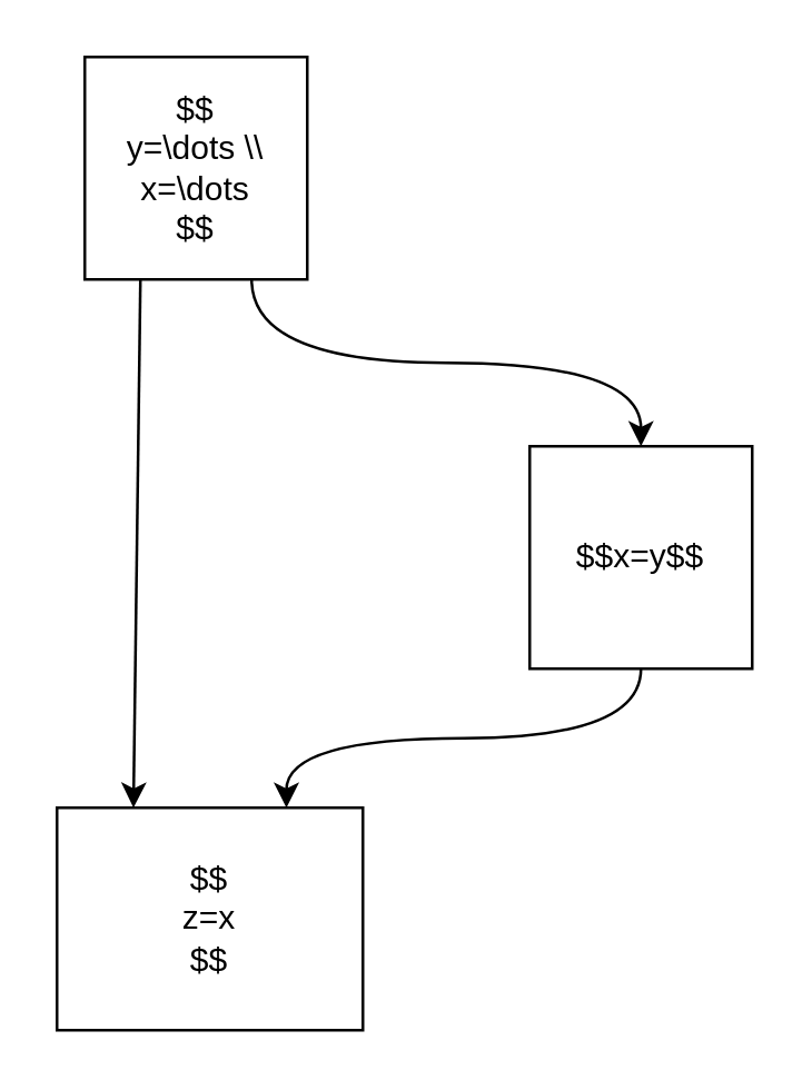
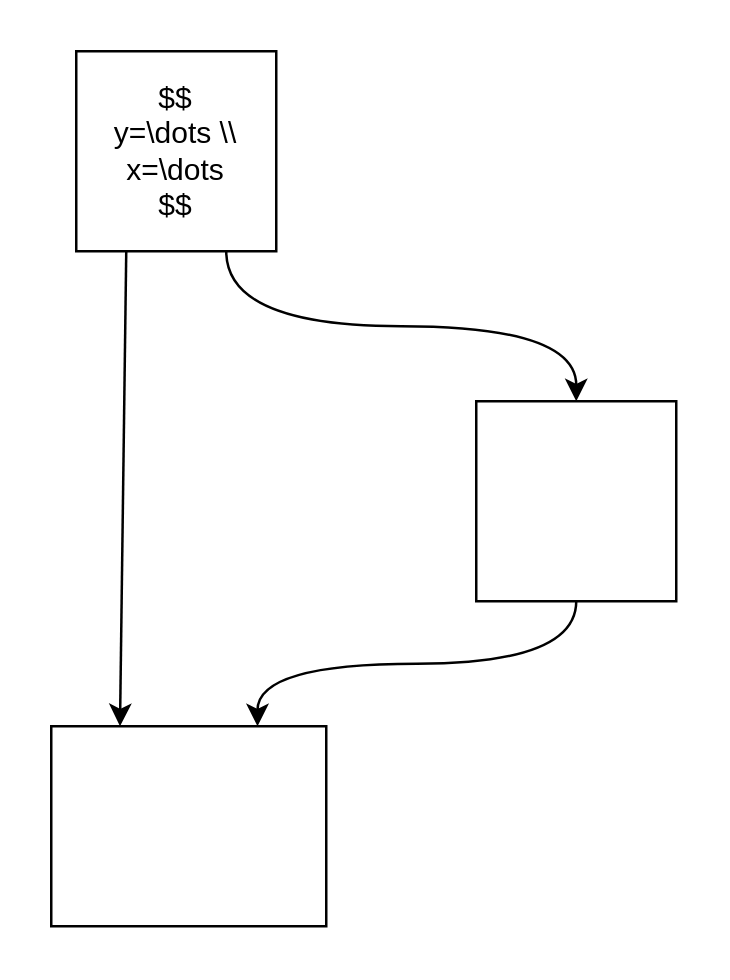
  <mxCell id="0" />
  <mxCell id="1" parent="0" />
  <mxCell id="2" style="rounded=0;orthogonalLoop=1;jettySize=auto;html=1;exitX=0.75;exitY=1;exitDx=0;exitDy=0;entryX=0.5;entryY=0;entryDx=0;entryDy=0;edgeStyle=orthogonalEdgeStyle;curved=1;" edge="1" parent="1" source="3" target="5"><mxGeometry relative="1" as="geometry" /></mxCell>
  <mxCell id="3" value="" style="rounded=0;whiteSpace=wrap;html=1;" vertex="1" parent="1"><mxGeometry x="30" y="20" width="80" height="80" as="geometry" /></mxCell>
  <mxCell id="4" style="edgeStyle=orthogonalEdgeStyle;curved=1;rounded=0;orthogonalLoop=1;jettySize=auto;html=1;entryX=0.75;entryY=0;entryDx=0;entryDy=0;exitX=0.5;exitY=1;exitDx=0;exitDy=0;" edge="1" parent="1" source="5" target="6"><mxGeometry relative="1" as="geometry" /></mxCell>
  <mxCell id="5" value="" style="rounded=0;whiteSpace=wrap;html=1;" vertex="1" parent="1"><mxGeometry x="190" y="160" width="80" height="80" as="geometry" /></mxCell>
  <mxCell id="6" value="" style="rounded=0;whiteSpace=wrap;html=1;" vertex="1" parent="1"><mxGeometry x="20" y="290" width="110" height="80" as="geometry" /></mxCell>
- <mxCell id="7" value="$$&lt;br&gt;z=x&lt;br&gt;$$" style="text;html=1;strokeColor=none;fillColor=none;align=center;verticalAlign=middle;whiteSpace=wrap;rounded=0;" vertex="1" parent="1"><mxGeometry x="20" y="290" width="110" height="80" as="geometry" /></mxCell>
- <mxCell id="8" value="$$x=y$$" style="text;html=1;strokeColor=none;fillColor=none;align=center;verticalAlign=middle;whiteSpace=wrap;rounded=0;" vertex="1" parent="1"><mxGeometry x="190" y="160" width="80" height="80" as="geometry" /></mxCell>
  <mxCell id="9" style="edgeStyle=none;rounded=0;orthogonalLoop=1;jettySize=auto;html=1;exitX=0.25;exitY=1;exitDx=0;exitDy=0;entryX=0.25;entryY=0;entryDx=0;entryDy=0;" edge="1" parent="1" source="10" target="6"><mxGeometry relative="1" as="geometry" /></mxCell>
  <mxCell id="10" value="$$&lt;br&gt;y=\dots \\&lt;br&gt;x=\dots&lt;br&gt;$$" style="text;html=1;strokeColor=none;fillColor=none;align=center;verticalAlign=middle;whiteSpace=wrap;rounded=0;" vertex="1" parent="1"><mxGeometry x="30" y="20" width="80" height="80" as="geometry" /></mxCell>
